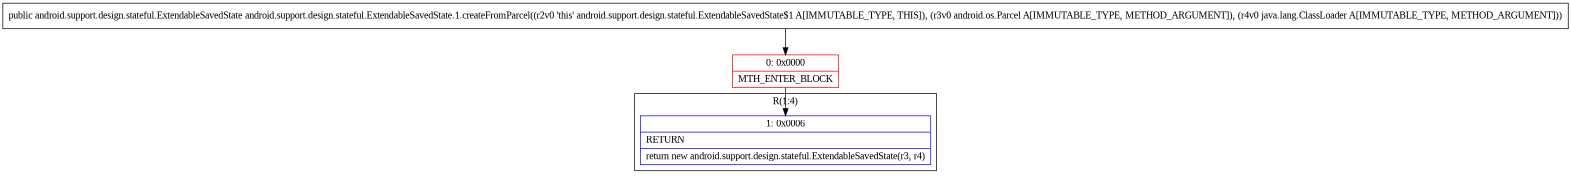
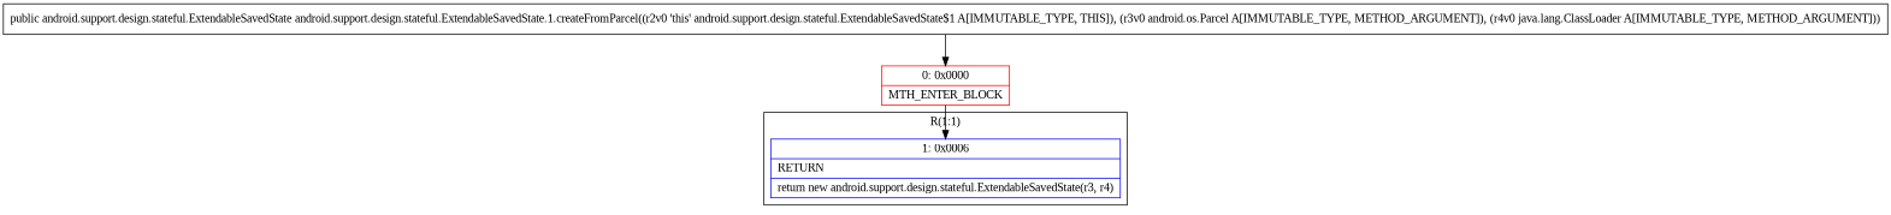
  digraph {
    fontname="Liberation Serif"
    node [shape=record fontname="Liberation Serif"]
    edge [fontname="Liberation Serif"]
    n1 [color=blue label="{1\:\ 0x0006|RETURN\l|return new android.support.design.stateful.ExtendableSavedState(r3, r4)\l}"]
    n2 [color=red label="{0\:\ 0x0000|MTH_ENTER_BLOCK\l}"]
    n3 [label="{public android.support.design.stateful.ExtendableSavedState android.support.design.stateful.ExtendableSavedState.1.createFromParcel((r2v0 'this' android.support.design.stateful.ExtendableSavedState$1 A[IMMUTABLE_TYPE, THIS]), (r3v0 android.os.Parcel A[IMMUTABLE_TYPE, METHOD_ARGUMENT]), (r4v0 java.lang.ClassLoader A[IMMUTABLE_TYPE, METHOD_ARGUMENT])) }"]
    subgraph cluster_1 {
-     label="R(1:4)"
+     label="R(1:1)"
      n1
    }
    n2 -> n1
    n3 -> n2
  }
